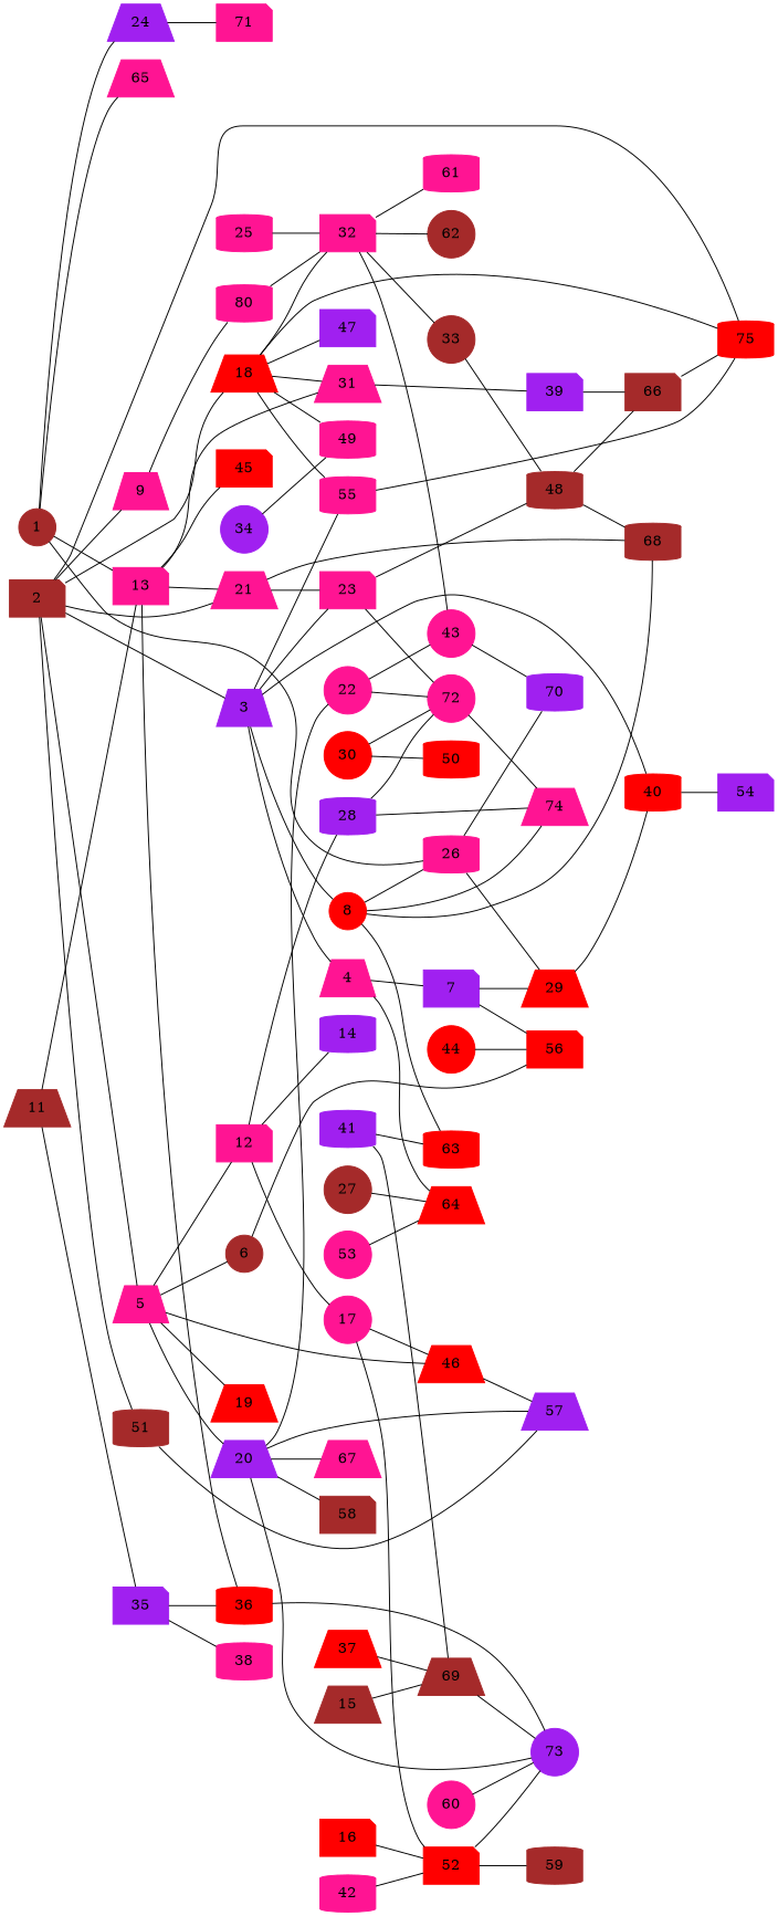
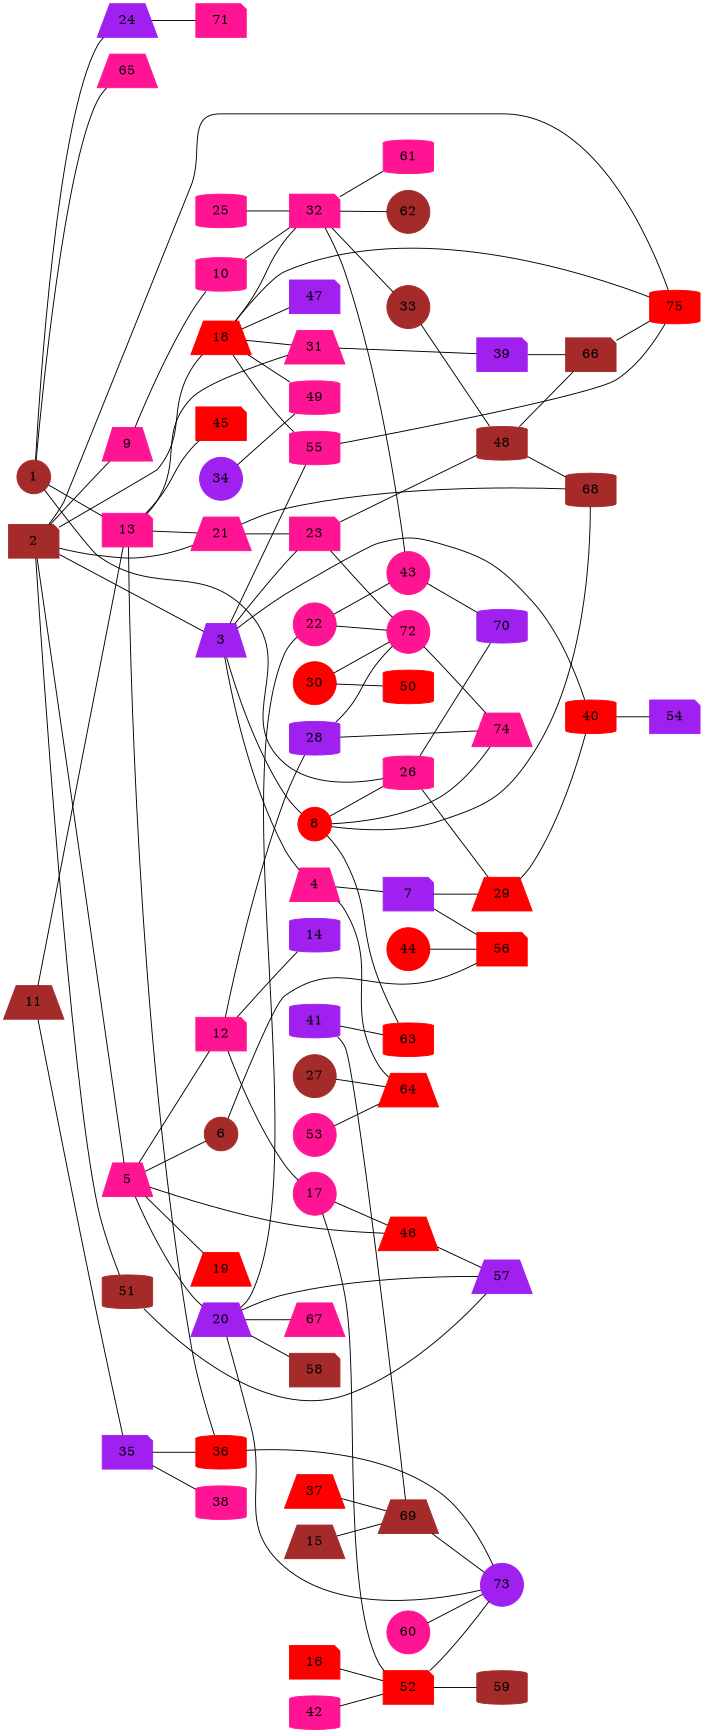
  graph {
    rankdir=LR
    node [color=deeppink shape=trapezium style=filled]
    edge [weight=1.0]
    1 [color=brown shape=circle]
    13 [shape=note]
    24 [color=purple]
    26 [shape=cylinder]
    65
    21
    31
    36 [color=red shape=cylinder]
    45 [color=red shape=note]
    71 [shape=note]
    29 [color=red]
    70 [color=purple shape=cylinder]
    2 [color=brown shape=note]
    3 [color=purple]
    5
    9
    18 [color=red]
    51 [color=brown shape=cylinder]
    75 [color=red shape=cylinder]
    4
    8 [color=red shape=circle]
    23 [shape=note]
    40 [color=red shape=cylinder]
    55 [shape=cylinder]
    6 [color=brown shape=circle]
    12 [shape=note]
    19 [color=red]
    20 [color=purple]
    46 [color=red]
-   10 [shape=cylinder label=80]
+   10 [shape=cylinder]
    32 [shape=note]
    47 [color=purple shape=note]
    49 [shape=cylinder]
    68 [color=brown shape=cylinder]
    57 [color=purple]
    7 [color=purple shape=note]
    64 [color=red]
    63 [color=red shape=cylinder]
    74
    72 [shape=circle]
    48 [color=brown shape=cylinder]
    54 [color=purple shape=note]
    56 [color=red shape=note]
    14 [color=purple shape=cylinder]
    17 [shape=circle]
    28 [color=purple shape=cylinder]
    22 [shape=circle]
    58 [color=brown shape=note]
    67
    73 [color=purple shape=circle]
    43 [shape=circle]
    33 [color=brown shape=circle]
    61 [shape=cylinder]
    62 [color=brown shape=circle]
    11 [color=brown]
    35 [color=purple shape=note]
    38 [shape=cylinder]
    52 [color=red shape=note]
    39 [color=purple shape=note]
    15 [color=brown]
    69 [color=brown]
    16 [color=red shape=note]
    59 [color=brown shape=cylinder]
    66 [color=brown shape=note]
    25 [shape=cylinder]
    27 [color=brown shape=circle]
    30 [color=red shape=circle]
    50 [color=red shape=cylinder]
    34 [color=purple shape=circle]
    37 [color=red]
    41 [color=purple shape=cylinder]
    42 [shape=cylinder]
    44 [color=red shape=circle]
    53 [shape=circle]
    60 [shape=circle]
    1 -- 13
    1 -- 24
    1 -- 26
    1 -- 65
    13 -- 21
    13 -- 31
    13 -- 36
    13 -- 45
    24 -- 71
    26 -- 29
    26 -- 70
    21 -- 23
    21 -- 68
    31 -- 39
    36 -- 73
    29 -- 40
    2 -- 21
    2 -- 3
    2 -- 5
    2 -- 9 [weight=2.0]
    2 -- 18
    2 -- 51
    2 -- 75
    3 -- 4
    3 -- 8
    3 -- 23
    3 -- 40
    3 -- 55
    5 -- 6
    5 -- 12
    5 -- 19
    5 -- 20
    5 -- 46
    9 -- 10
    18 -- 31
    18 -- 75
    18 -- 55
    18 -- 32
    18 -- 47
    18 -- 49
    51 -- 57
    4 -- 7
    4 -- 64
    8 -- 26
    8 -- 68
    8 -- 63
    8 -- 74
    23 -- 72
    23 -- 48
    40 -- 54
    55 -- 75
    6 -- 56
    12 -- 14
    12 -- 17
    12 -- 28
    20 -- 57 [weight=2.0]
    20 -- 22
    20 -- 58
    20 -- 67
    20 -- 73
    46 -- 57 [weight=2.0]
    10 -- 32
    32 -- 43 [weight=2.0]
    32 -- 33
    32 -- 61
    32 -- 62
    7 -- 29
    7 -- 56
    72 -- 74
    48 -- 68
    48 -- 66
    17 -- 46
    17 -- 52
    28 -- 74
    28 -- 72
    22 -- 72
    22 -- 43
    43 -- 70
    33 -- 48
    11 -- 13
    11 -- 35
    35 -- 36
    35 -- 38
    52 -- 73
    52 -- 59
    39 -- 66
    15 -- 69
    69 -- 73
    16 -- 52
    66 -- 75
    25 -- 32
    27 -- 64
    30 -- 72
    30 -- 50
    34 -- 49
    37 -- 69
    41 -- 63
    41 -- 69
    42 -- 52
    44 -- 56
    53 -- 64
    60 -- 73
  }
